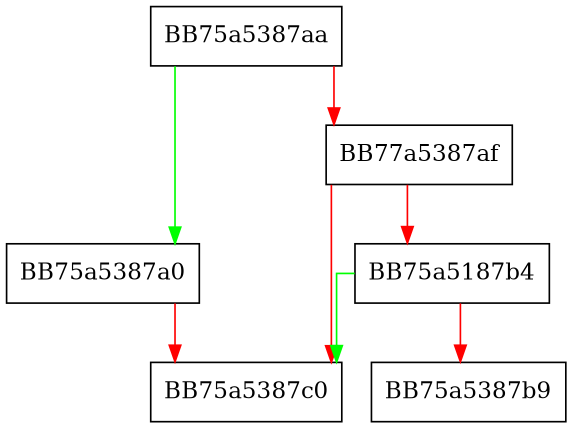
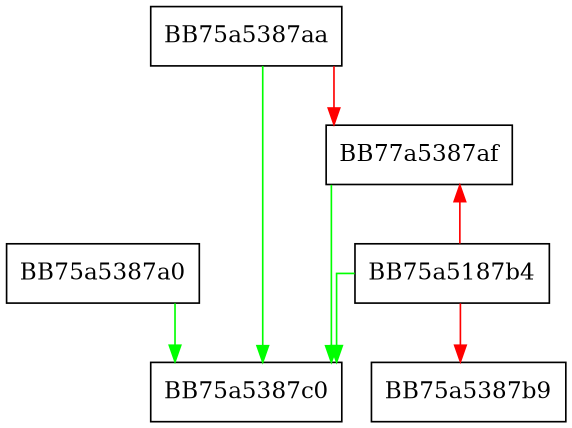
  digraph {
    splines=ortho
    node [shape=box]
    edge [color=green]
    BB75a5387a0
    BB75a5387c0
    BB75a5387aa
    n4 [label=BB77a5387af]
    n5 [label=BB75a5187b4]
    BB75a5387b9
-   BB75a5387a0 -> BB75a5387c0 [color=red]
-   BB75a5387aa -> BB75a5387a0
+   BB75a5387a0 -> BB75a5387c0
+   BB75a5387aa -> BB75a5387c0
    BB75a5387aa -> n4 [color=red]
-   n4 -> BB75a5387c0 [color=red]
-   n4 -> n5 [color=red]
+   n4 -> BB75a5387c0
+   n5 -> n4 [color=red]
    n5 -> BB75a5387c0
    n5 -> BB75a5387b9 [color=red]
  }
